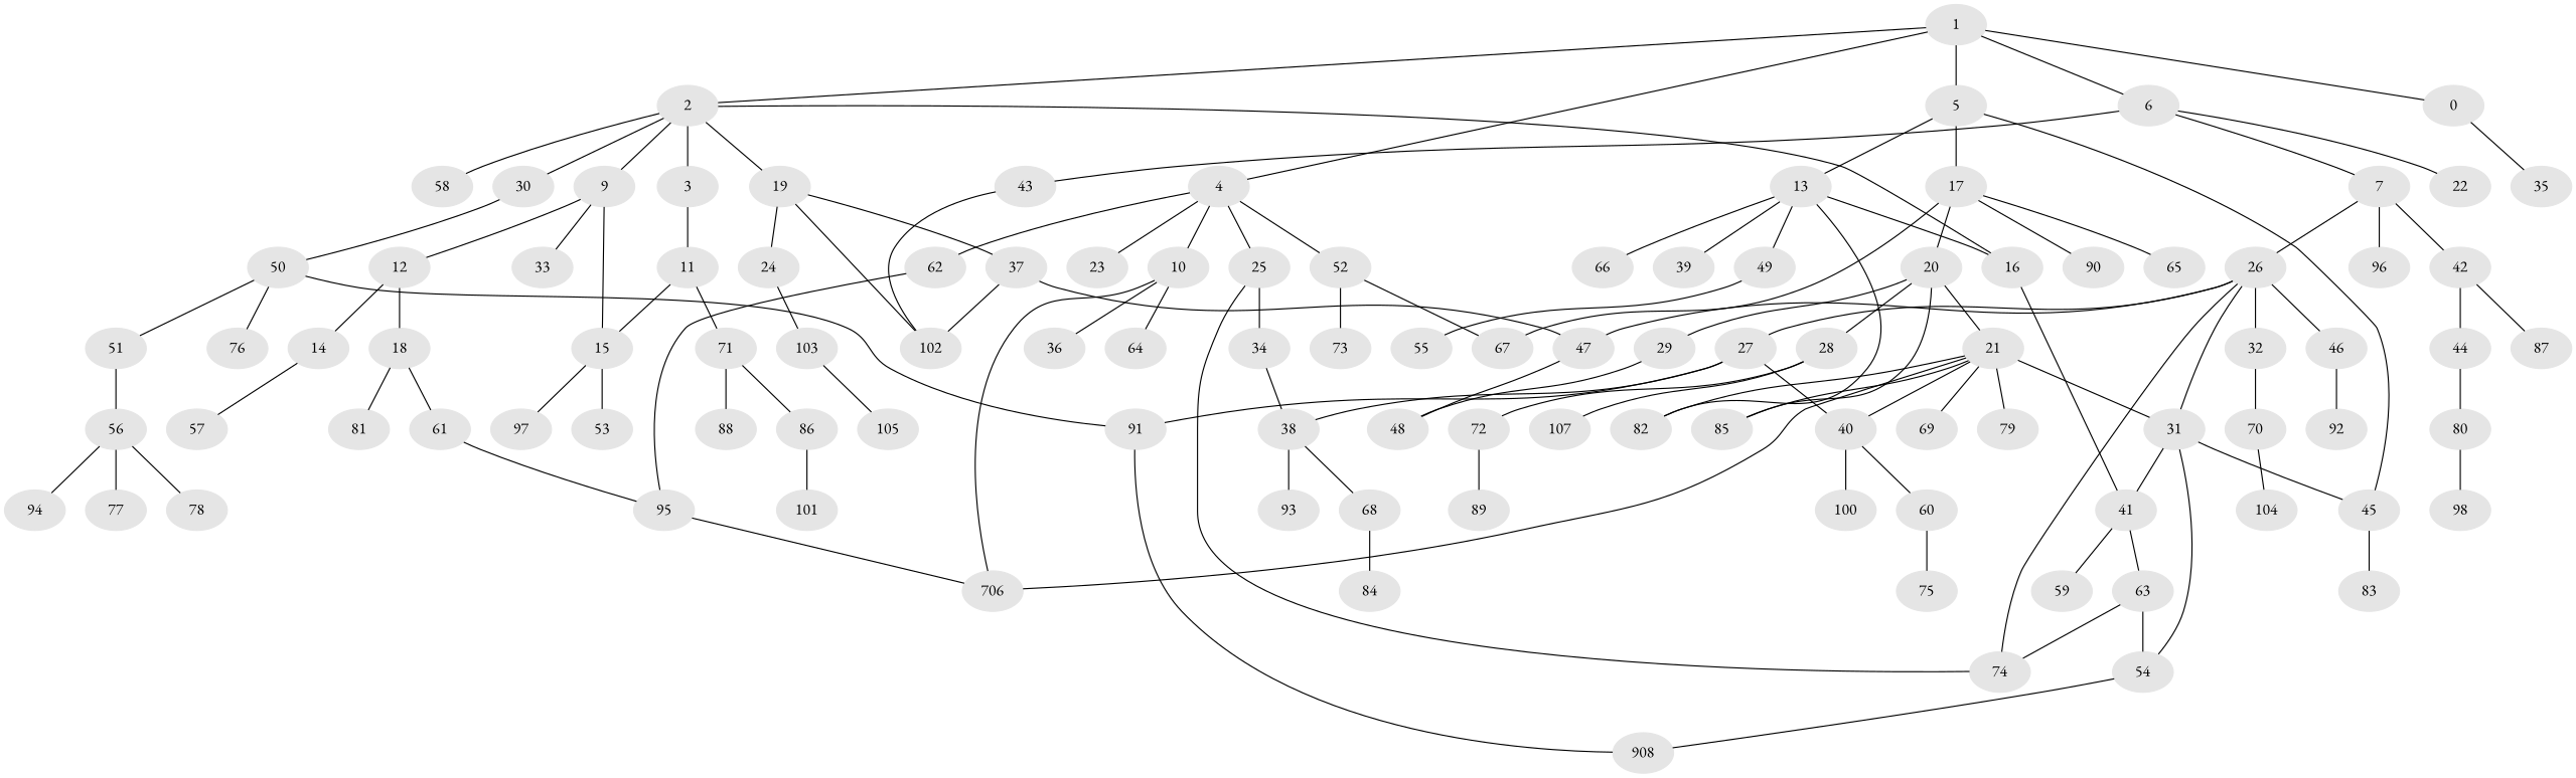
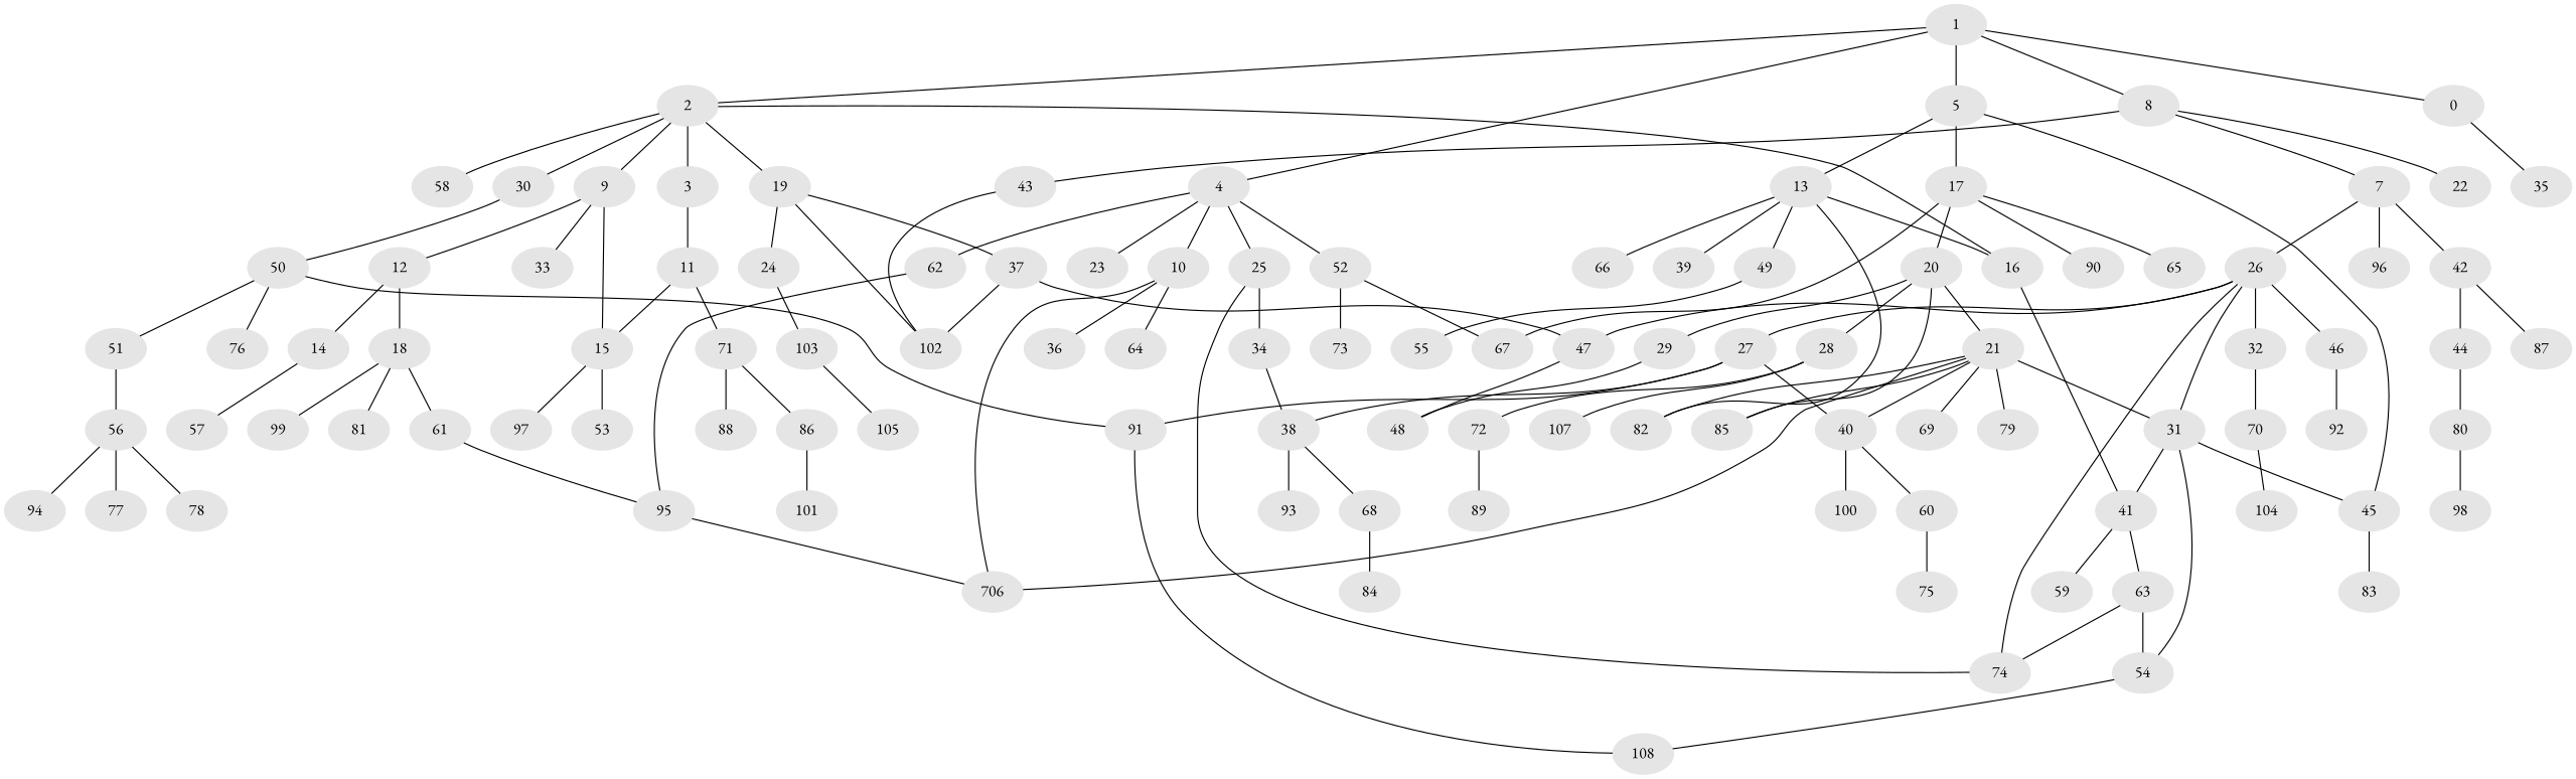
  graph {
    fontname="EB Garamond"
    node [color=gray90 fontname="EB Garamond" style=filled]
    edge [fontname="EB Garamond"]
    1
    2
    4
    5
-   6
+   6 [label=8]
    n6 [label=0]
    3
    9
    16
    19
    30
    58
    10
    23
    25
    52
    62
    13
    17
    45
    7
    22
    43
    35
    11
    12
    15
    33
    41
    24
    37
    102
    50
    71
    36
    64
    n37 [label=706]
    34
    74
    67
    73
    95
    39
    49
    66
    82
    20
    65
    90
    83
    26
    42
    96
    31
    27
    32
    46
    47
    44
    87
    14
    18
    53
    97
    86
    88
    57
    61
    81
+   99
    55
    59
    63
    21
    28
    29
    85
    103
    40
    69
    79
    72
    107
    48
    54
    60
    100
    105
    38
    91
    70
    92
    68
    93
-   108 [label=908]
+   108
    89
    51
    76
    104
    84
    75
    80
    98
    56
    77
    78
    94
    101
    1 -- 2
    1 -- 4
    1 -- 5
    1 -- 6
    1 -- n6
    2 -- 3
    2 -- 9
    2 -- 16
    2 -- 19
    2 -- 30
    2 -- 58
    4 -- 10
    4 -- 23
    4 -- 25
    4 -- 52
    4 -- 62
    5 -- 13
    5 -- 17
    5 -- 45
    6 -- 7
    6 -- 22
    6 -- 43
    n6 -- 35
    3 -- 11
    9 -- 12
    9 -- 15
    9 -- 33
    16 -- 41
    19 -- 24
    19 -- 37
    19 -- 102
    30 -- 50
    10 -- 36
    10 -- 64
    10 -- n37
    25 -- 34
    25 -- 74
    52 -- 67
    52 -- 73
    62 -- 95
    13 -- 16
    13 -- 39
    13 -- 49
    13 -- 66
    13 -- 82
    17 -- 67
    17 -- 20
    17 -- 65
    17 -- 90
    45 -- 83
    7 -- 26
    7 -- 42
    7 -- 96
    43 -- 102
    11 -- 15
    11 -- 71
    12 -- 14
    12 -- 18
    15 -- 53
    15 -- 97
    41 -- 59
    41 -- 63
    24 -- 103
    37 -- 102
    37 -- 47
    50 -- 91
    50 -- 51
    50 -- 76
    71 -- 86
    71 -- 88
    34 -- 38
    95 -- n37
    49 -- 55
    20 -- 21
    20 -- 28
    20 -- 29
    20 -- 85
    26 -- 74
    26 -- 31
    26 -- 27
    26 -- 32
    26 -- 46
    26 -- 47
    42 -- 44
    42 -- 87
    31 -- 45
    31 -- 41
    31 -- 54
    27 -- 40
    27 -- 38
    27 -- 91
    32 -- 70
    46 -- 92
    47 -- 48
    44 -- 80
    14 -- 57
    18 -- 61
    18 -- 81
+   18 -- 99
    86 -- 101
    61 -- 95
    63 -- 74
    63 -- 54
    21 -- n37
    21 -- 82
    21 -- 31
    21 -- 85
    21 -- 40
    21 -- 69
    21 -- 79
    28 -- 72
    28 -- 107
    29 -- 48
    103 -- 105
    40 -- 60
    40 -- 100
    72 -- 89
    54 -- 108
    60 -- 75
    38 -- 68
    38 -- 93
    91 -- 108
    70 -- 104
    68 -- 84
    51 -- 56
    80 -- 98
    56 -- 77
    56 -- 78
    56 -- 94
  }
